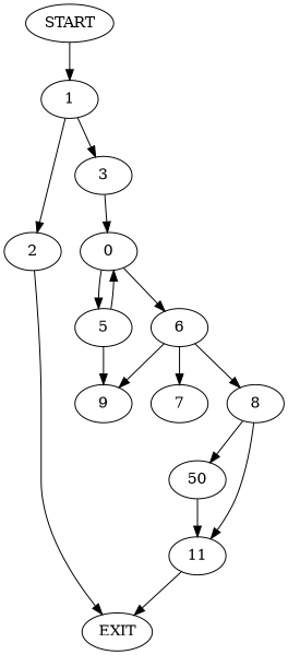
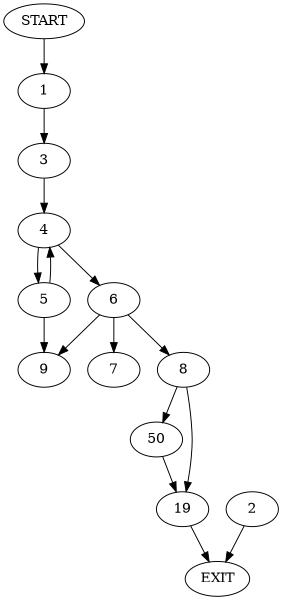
  digraph {
    n1 [label=START]
    1
    2
    3
    n5 [label=EXIT]
-   4 [label=0]
+   4
    5
    6
    9
    7
    8
    n12 [label=50]
-   11
+   11 [label=19]
    n1 -> 1
-   1 -> 2
    1 -> 3
    2 -> n5
    3 -> 4
    4 -> 5
    4 -> 6
    5 -> 4
    5 -> 9
    6 -> 9
    6 -> 7
    6 -> 8
    8 -> n12
    8 -> 11
    n12 -> 11
    11 -> n5
  }
